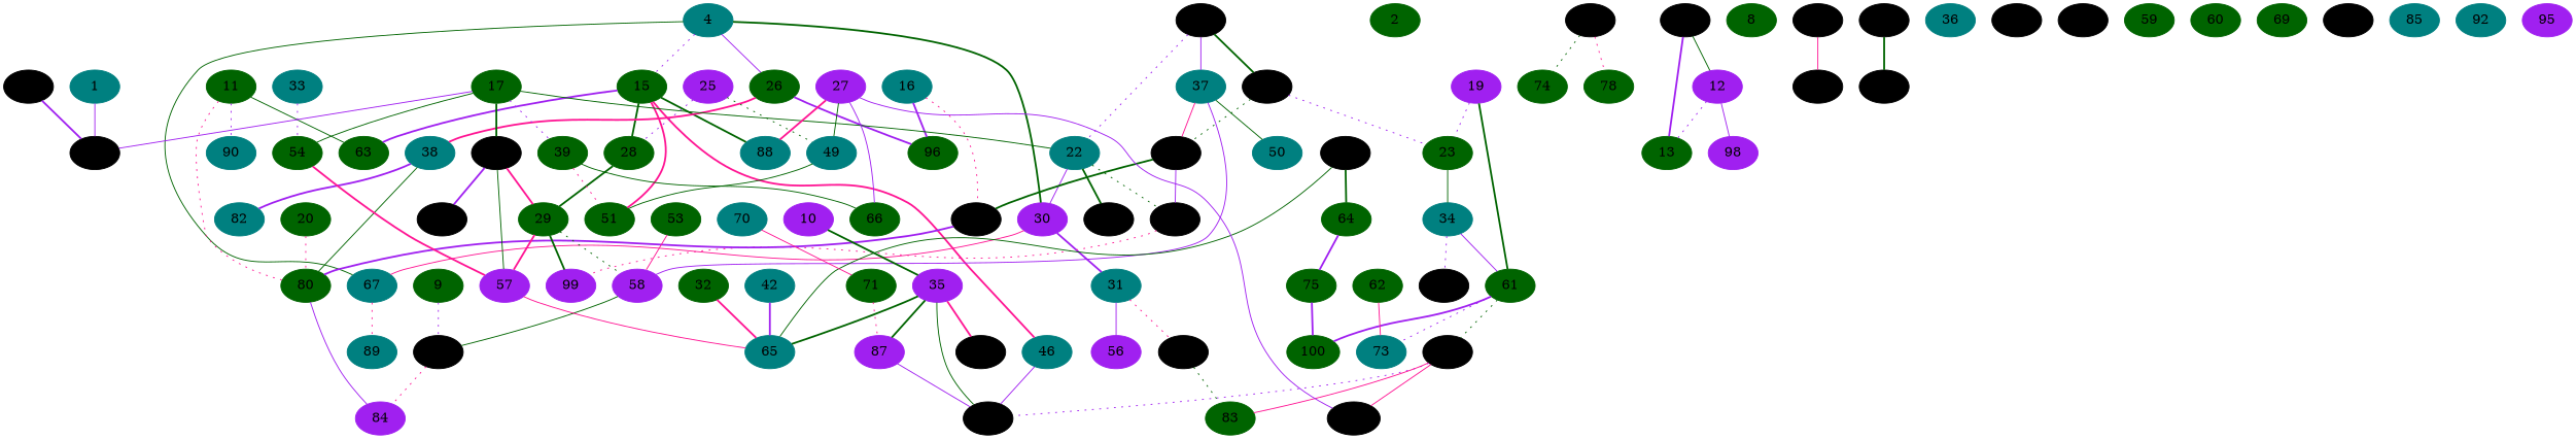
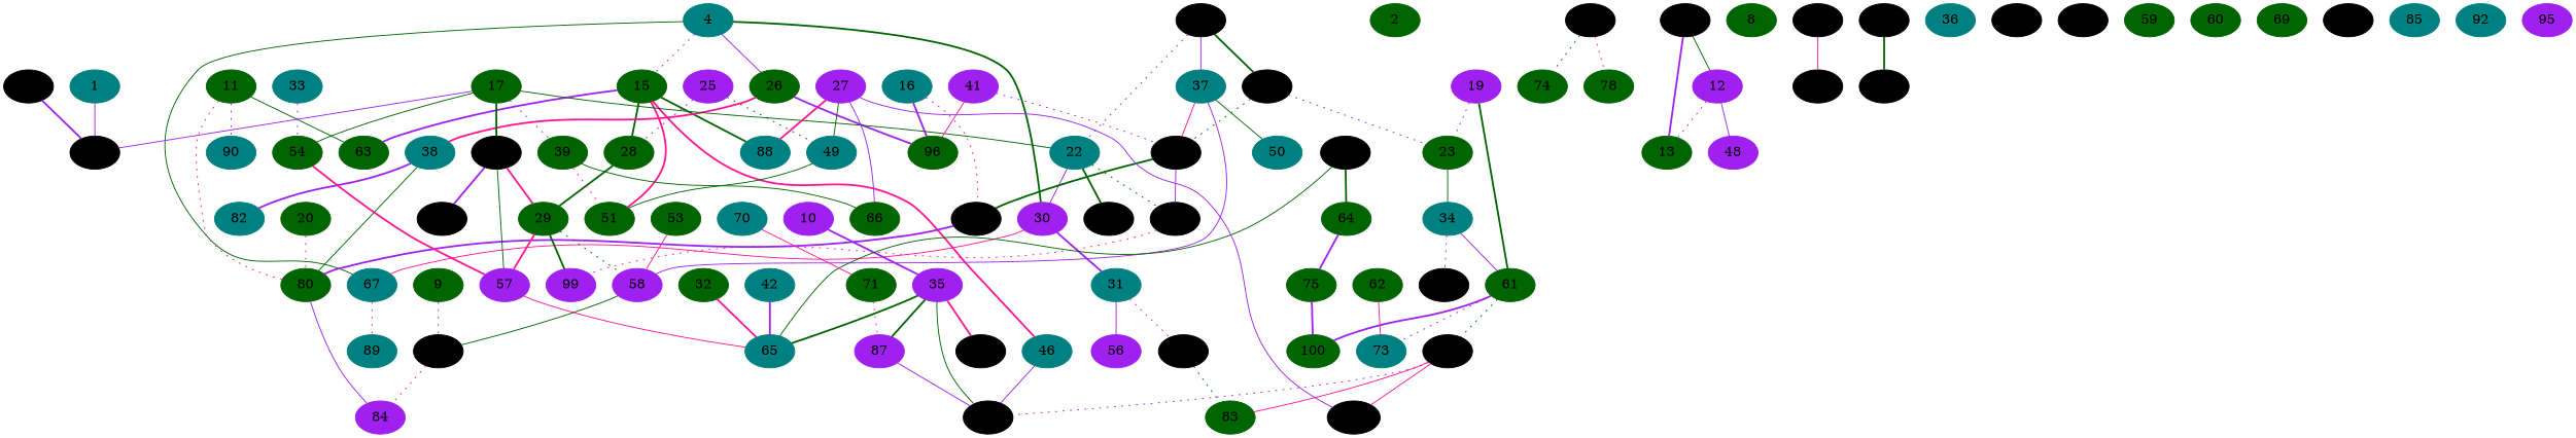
  graph {
    node [color=darkgreen style=filled]
    edge [color=purple style=solid]
    1 [color=teal]
    97 [color=black]
    2
    3 [color=black]
    74
    78
    4 [color=teal]
    15
    26
    30 [color=purple]
    67 [color=teal]
    63
    28
    46 [color=teal]
    51
    88 [color=teal]
    96
    38 [color=teal]
    31 [color=teal]
    89 [color=teal]
    5 [color=black]
    12 [color=purple]
    13
-   48 [color=purple label=98]
+   48 [color=purple]
    6 [color=black]
    7 [color=black]
    22 [color=teal]
    37 [color=teal]
    23
    45 [color=black]
    91 [color=black]
    93 [color=black]
    58 [color=purple]
    50 [color=teal]
    34 [color=teal]
    68 [color=black]
    8
    72 [color=black]
    9
    84 [color=purple]
    10 [color=purple]
    35 [color=purple]
    65 [color=teal]
    47 [color=black]
    87 [color=purple]
    94 [color=black]
    11
    80
    90 [color=teal]
    14 [color=black]
    55 [color=black]
    29
    16 [color=teal]
    17
    18 [color=black]
    39
    54
    57 [color=purple]
    76 [color=black]
    66
    99 [color=purple]
    19 [color=purple]
    61
    73 [color=teal]
    79 [color=black]
    100
    20
    21 [color=black]
    86 [color=black]
    43 [color=black]
    24 [color=black]
    64
    75
    25 [color=purple]
    49 [color=teal]
    82 [color=teal]
    27 [color=purple]
    101 [color=black]
    56 [color=purple]
    81 [color=black]
    83
    32
    33 [color=teal]
    36 [color=teal]
    40 [color=black]
+   41 [color=purple]
    42 [color=teal]
    44 [color=black]
    52 [color=black]
    53
    59
    60
    62
    69
    70 [color=teal]
    71
    77 [color=black]
    85 [color=teal]
    92 [color=teal]
    95 [color=purple]
    1 -- 97
    3 -- 74 [color=darkgreen style=dotted]
    3 -- 78 [color=deeppink style=dotted]
    4 -- 15 [style=dotted]
    4 -- 26
    4 -- 30 [color=darkgreen style=bold]
    4 -- 67 [color=darkgreen]
    15 -- 63 [style=bold]
    15 -- 28 [color=darkgreen style=bold]
    15 -- 46 [color=deeppink style=bold]
    15 -- 51 [color=deeppink style=bold]
    15 -- 88 [color=darkgreen style=bold]
    26 -- 96 [style=bold]
    26 -- 38 [color=deeppink style=bold]
    30 -- 67 [color=deeppink]
    30 -- 31 [style=bold]
    67 -- 89 [color=deeppink style=dotted]
    28 -- 29 [color=darkgreen style=bold]
    46 -- 94
    38 -- 80 [color=darkgreen]
    38 -- 82 [style=bold]
    31 -- 56
    31 -- 81 [color=deeppink style=dotted]
    5 -- 12 [color=darkgreen]
    5 -- 13 [style=bold]
    12 -- 13 [style=dotted]
    12 -- 48
    6 -- 7 [color=darkgreen style=bold]
    6 -- 22 [style=dotted]
    6 -- 37
    7 -- 23 [style=dotted]
    7 -- 45 [color=darkgreen style=dotted]
    22 -- 30
    22 -- 91 [color=darkgreen style=bold]
    22 -- 93 [color=darkgreen style=dotted]
    37 -- 45 [color=deeppink]
    37 -- 58
    37 -- 50 [color=darkgreen]
    23 -- 34 [color=darkgreen]
    45 -- 93
    45 -- 68 [color=darkgreen style=bold]
    93 -- 99 [color=deeppink style=dotted]
    58 -- 72 [color=darkgreen]
    34 -- 61
    34 -- 43 [style=dotted]
    68 -- 80 [style=bold]
    72 -- 84 [color=deeppink style=dotted]
    9 -- 72 [style=dotted]
-   10 -- 35 [color=darkgreen style=bold]
+   10 -- 35 [style=bold]
    35 -- 65 [color=darkgreen style=bold]
    35 -- 47 [color=deeppink style=bold]
    35 -- 87 [color=darkgreen style=bold]
    35 -- 94 [color=darkgreen]
    87 -- 94
    11 -- 63 [color=darkgreen]
    11 -- 80 [color=deeppink style=dotted]
    11 -- 90 [style=dotted]
    80 -- 84
    14 -- 55 [color=deeppink]
    29 -- 58 [color=darkgreen style=dotted]
    29 -- 57 [color=deeppink style=bold]
    29 -- 99 [color=darkgreen style=bold]
    16 -- 96 [style=bold]
    16 -- 68 [color=deeppink style=dotted]
    17 -- 97
    17 -- 22 [color=darkgreen]
    17 -- 18 [color=darkgreen style=bold]
    17 -- 39 [style=dotted]
    17 -- 54 [color=darkgreen]
    18 -- 29 [color=deeppink style=bold]
    18 -- 57 [color=darkgreen]
    18 -- 76 [style=bold]
    39 -- 51 [color=deeppink style=dotted]
    39 -- 66 [color=darkgreen]
    54 -- 57 [color=deeppink style=bold]
    57 -- 65 [color=deeppink]
    19 -- 23 [style=dotted]
    19 -- 61 [color=darkgreen style=bold]
    61 -- 73 [style=dotted]
    61 -- 79 [color=darkgreen style=dotted]
    61 -- 100 [style=bold]
    79 -- 94 [style=dotted]
    79 -- 101 [color=deeppink]
    79 -- 83 [color=deeppink]
    20 -- 80 [color=deeppink style=dotted]
    21 -- 86 [color=darkgreen style=bold]
    24 -- 65 [color=darkgreen]
    24 -- 64 [color=darkgreen style=bold]
    64 -- 75 [style=bold]
    75 -- 100 [style=bold]
    25 -- 28 [style=dotted]
    25 -- 49 [color=darkgreen style=dotted]
    49 -- 51 [color=darkgreen]
    27 -- 88 [color=deeppink style=bold]
    27 -- 66
    27 -- 49 [color=darkgreen]
    27 -- 101
    81 -- 83 [color=darkgreen style=dotted]
    32 -- 65 [color=deeppink style=bold]
    33 -- 54 [style=dotted]
    40 -- 97 [style=bold]
+   41 -- 96 [color=deeppink]
+   41 -- 45 [style=dotted]
    42 -- 65 [style=bold]
    53 -- 58 [color=deeppink]
    62 -- 73 [color=deeppink]
    70 -- 71 [color=deeppink]
    71 -- 87 [color=deeppink style=dotted]
  }
